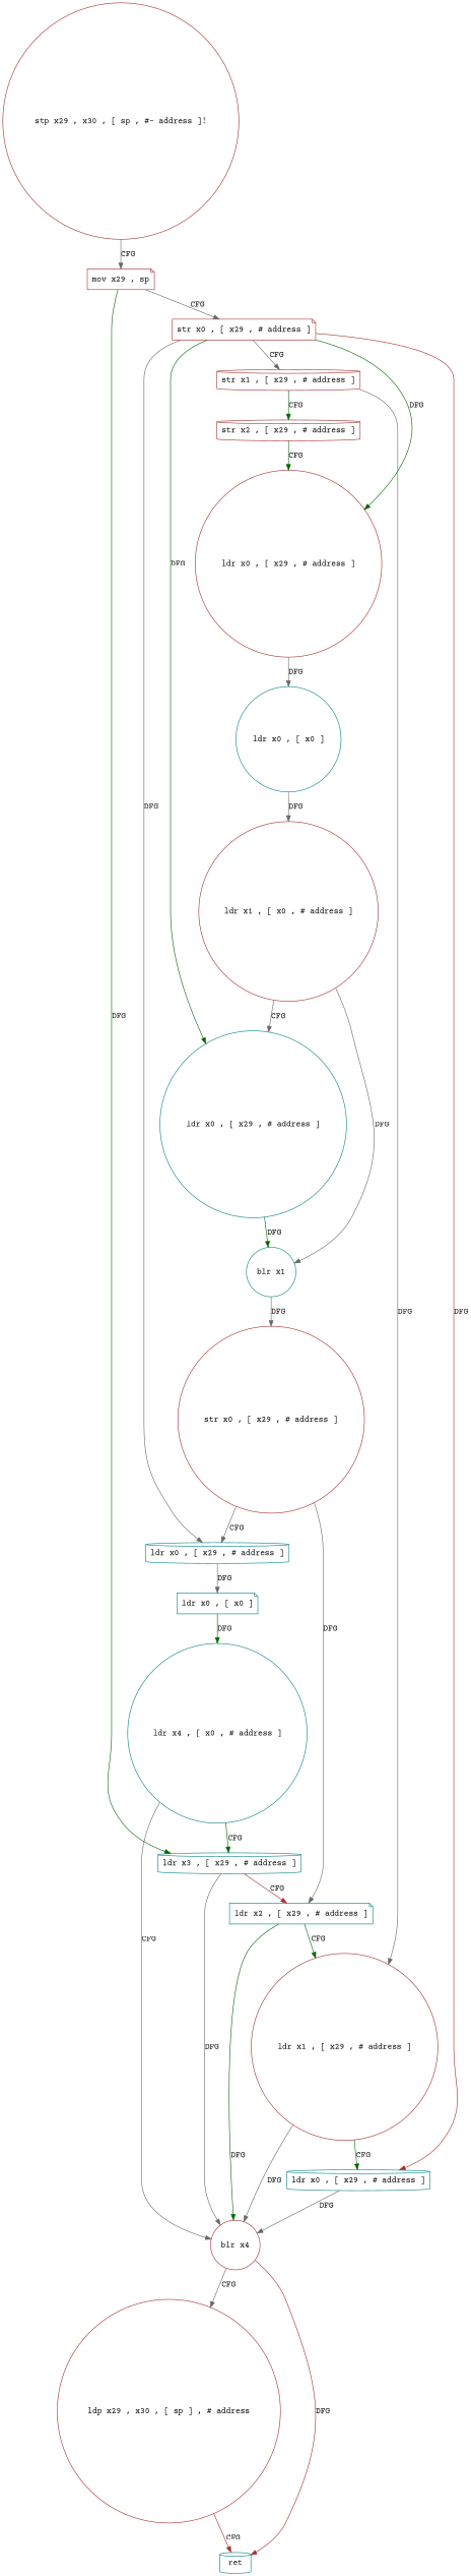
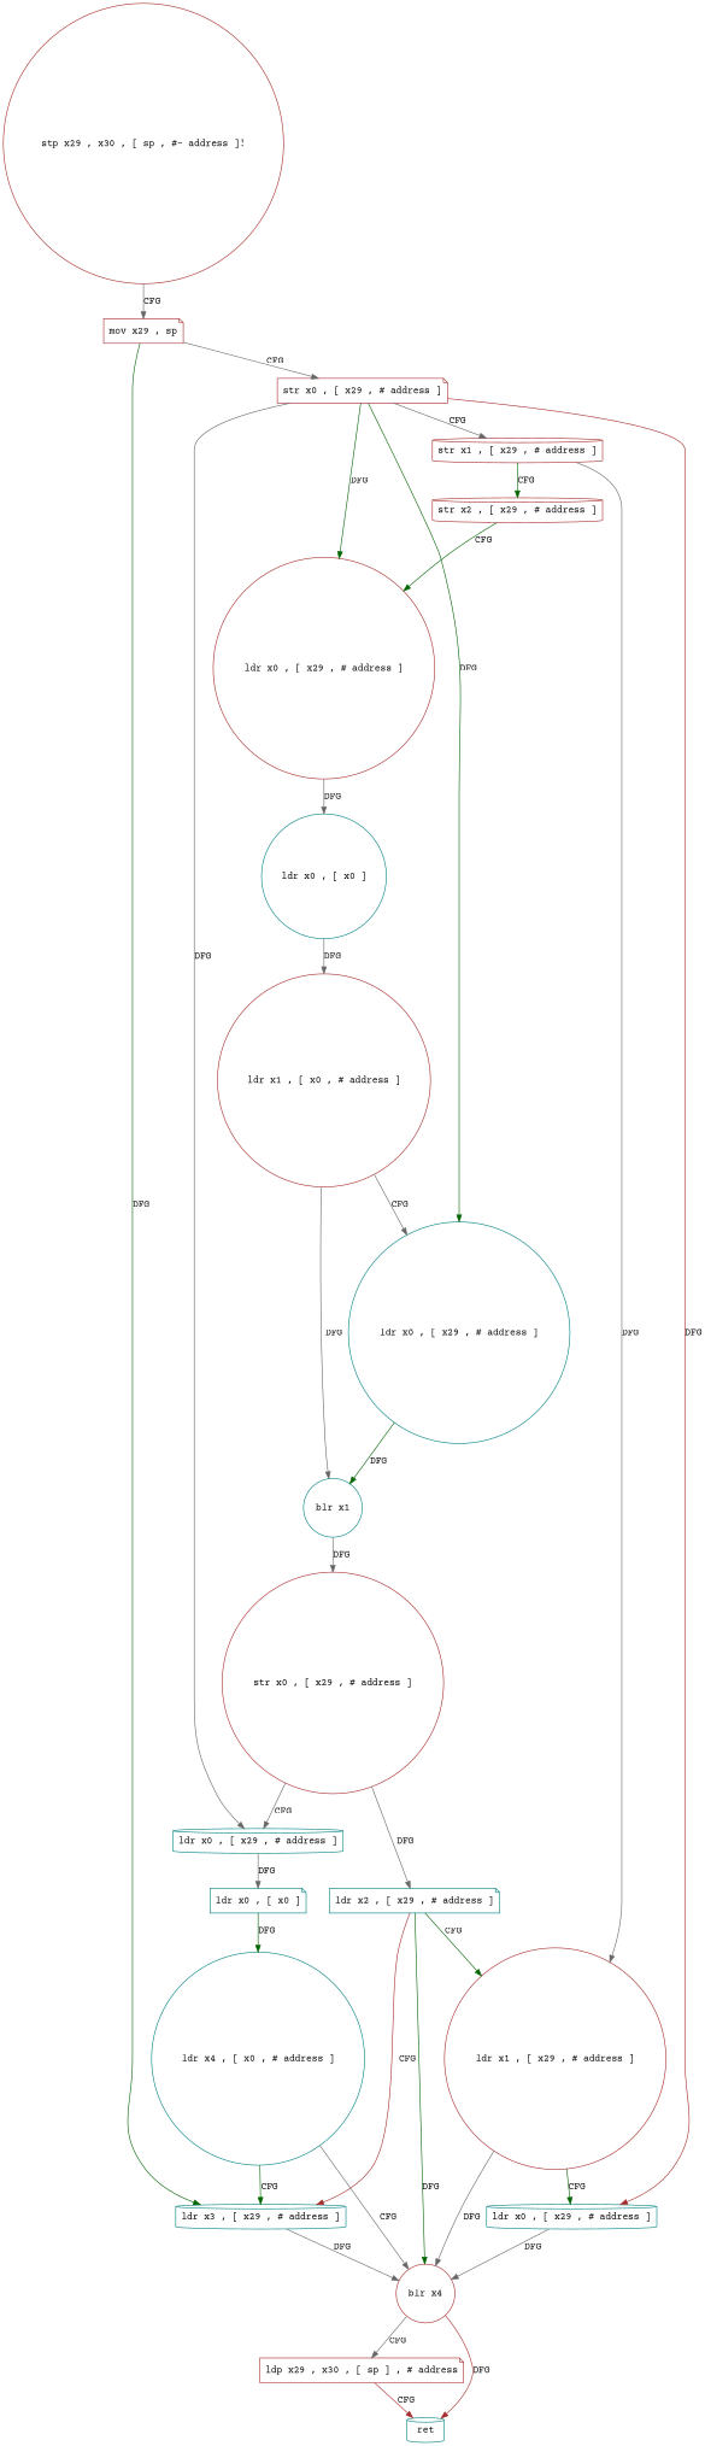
  digraph {
    fontname="Courier Prime"
    node [color=brown fontname="Courier Prime" shape=circle]
    edge [color=gray40 fontname="Courier Prime"]
    n1 [label="stp x29 , x30 , [ sp , #- address ]!"]
    n2 [label="mov x29 , sp" shape=note]
    n3 [label="str x0 , [ x29 , # address ]" shape=note]
    n4 [color=teal label="ldr x3 , [ x29 , # address ]" shape=cylinder]
    n5 [label="str x1 , [ x29 , # address ]" shape=cylinder]
    n6 [label="ldr x0 , [ x29 , # address ]"]
    n7 [color=teal label="ldr x0 , [ x29 , # address ]"]
    n8 [color=teal label="ldr x0 , [ x29 , # address ]" shape=cylinder]
    n9 [color=teal label="ldr x0 , [ x29 , # address ]" shape=cylinder]
    n10 [label="str x2 , [ x29 , # address ]" shape=cylinder]
    n11 [label="ldr x1 , [ x29 , # address ]"]
    n12 [color=teal label="ldr x0 , [ x0 ]"]
    n13 [color=teal label="blr x1"]
    n14 [color=teal label="ldr x0 , [ x0 ]" shape=note]
    n15 [label="blr x4"]
    n16 [color=teal label="ldr x2 , [ x29 , # address ]" shape=note]
    n17 [label="ldr x1 , [ x0 , # address ]"]
    n18 [label="str x0 , [ x29 , # address ]"]
    n19 [color=teal label="ldr x4 , [ x0 , # address ]"]
-   n20 [label="ldp x29 , x30 , [ sp ] , # address"]
+   n20 [label="ldp x29 , x30 , [ sp ] , # address" shape=note]
    n21 [color=teal label=ret shape=cylinder]
    n1 -> n2 [label=CFG]
    n2 -> n3 [label=CFG]
    n2 -> n4 [color=darkgreen label=DFG]
    n3 -> n5 [label=CFG]
    n3 -> n6 [color=darkgreen label=DFG]
    n3 -> n7 [color=darkgreen label=DFG]
    n3 -> n8 [label=DFG]
    n3 -> n9 [color=brown label=DFG]
    n4 -> n15 [label=DFG]
-   n4 -> n16 [color=brown label=CFG]
+   n16 -> n4 [color=brown label=CFG]
    n5 -> n10 [color=darkgreen label=CFG]
    n5 -> n11 [label=DFG]
    n6 -> n12 [label=DFG]
    n7 -> n13 [color=darkgreen label=DFG]
    n8 -> n14 [label=DFG]
    n9 -> n15 [label=DFG]
    n10 -> n6 [color=darkgreen label=CFG]
    n11 -> n9 [color=darkgreen label=CFG]
    n11 -> n15 [label=DFG]
    n12 -> n17 [label=DFG]
    n13 -> n18 [label=DFG]
    n14 -> n19 [color=darkgreen label=DFG]
    n15 -> n20 [label=CFG]
    n15 -> n21 [color=brown label=DFG]
    n16 -> n11 [color=darkgreen label=CFG]
    n16 -> n15 [color=darkgreen label=DFG]
    n17 -> n7 [label=CFG]
    n17 -> n13 [label=DFG]
    n18 -> n8 [label=CFG]
    n18 -> n16 [label=DFG]
    n19 -> n4 [color=darkgreen label=CFG]
    n19 -> n15 [label=CFG]
    n20 -> n21 [color=brown label=CFG]
  }
